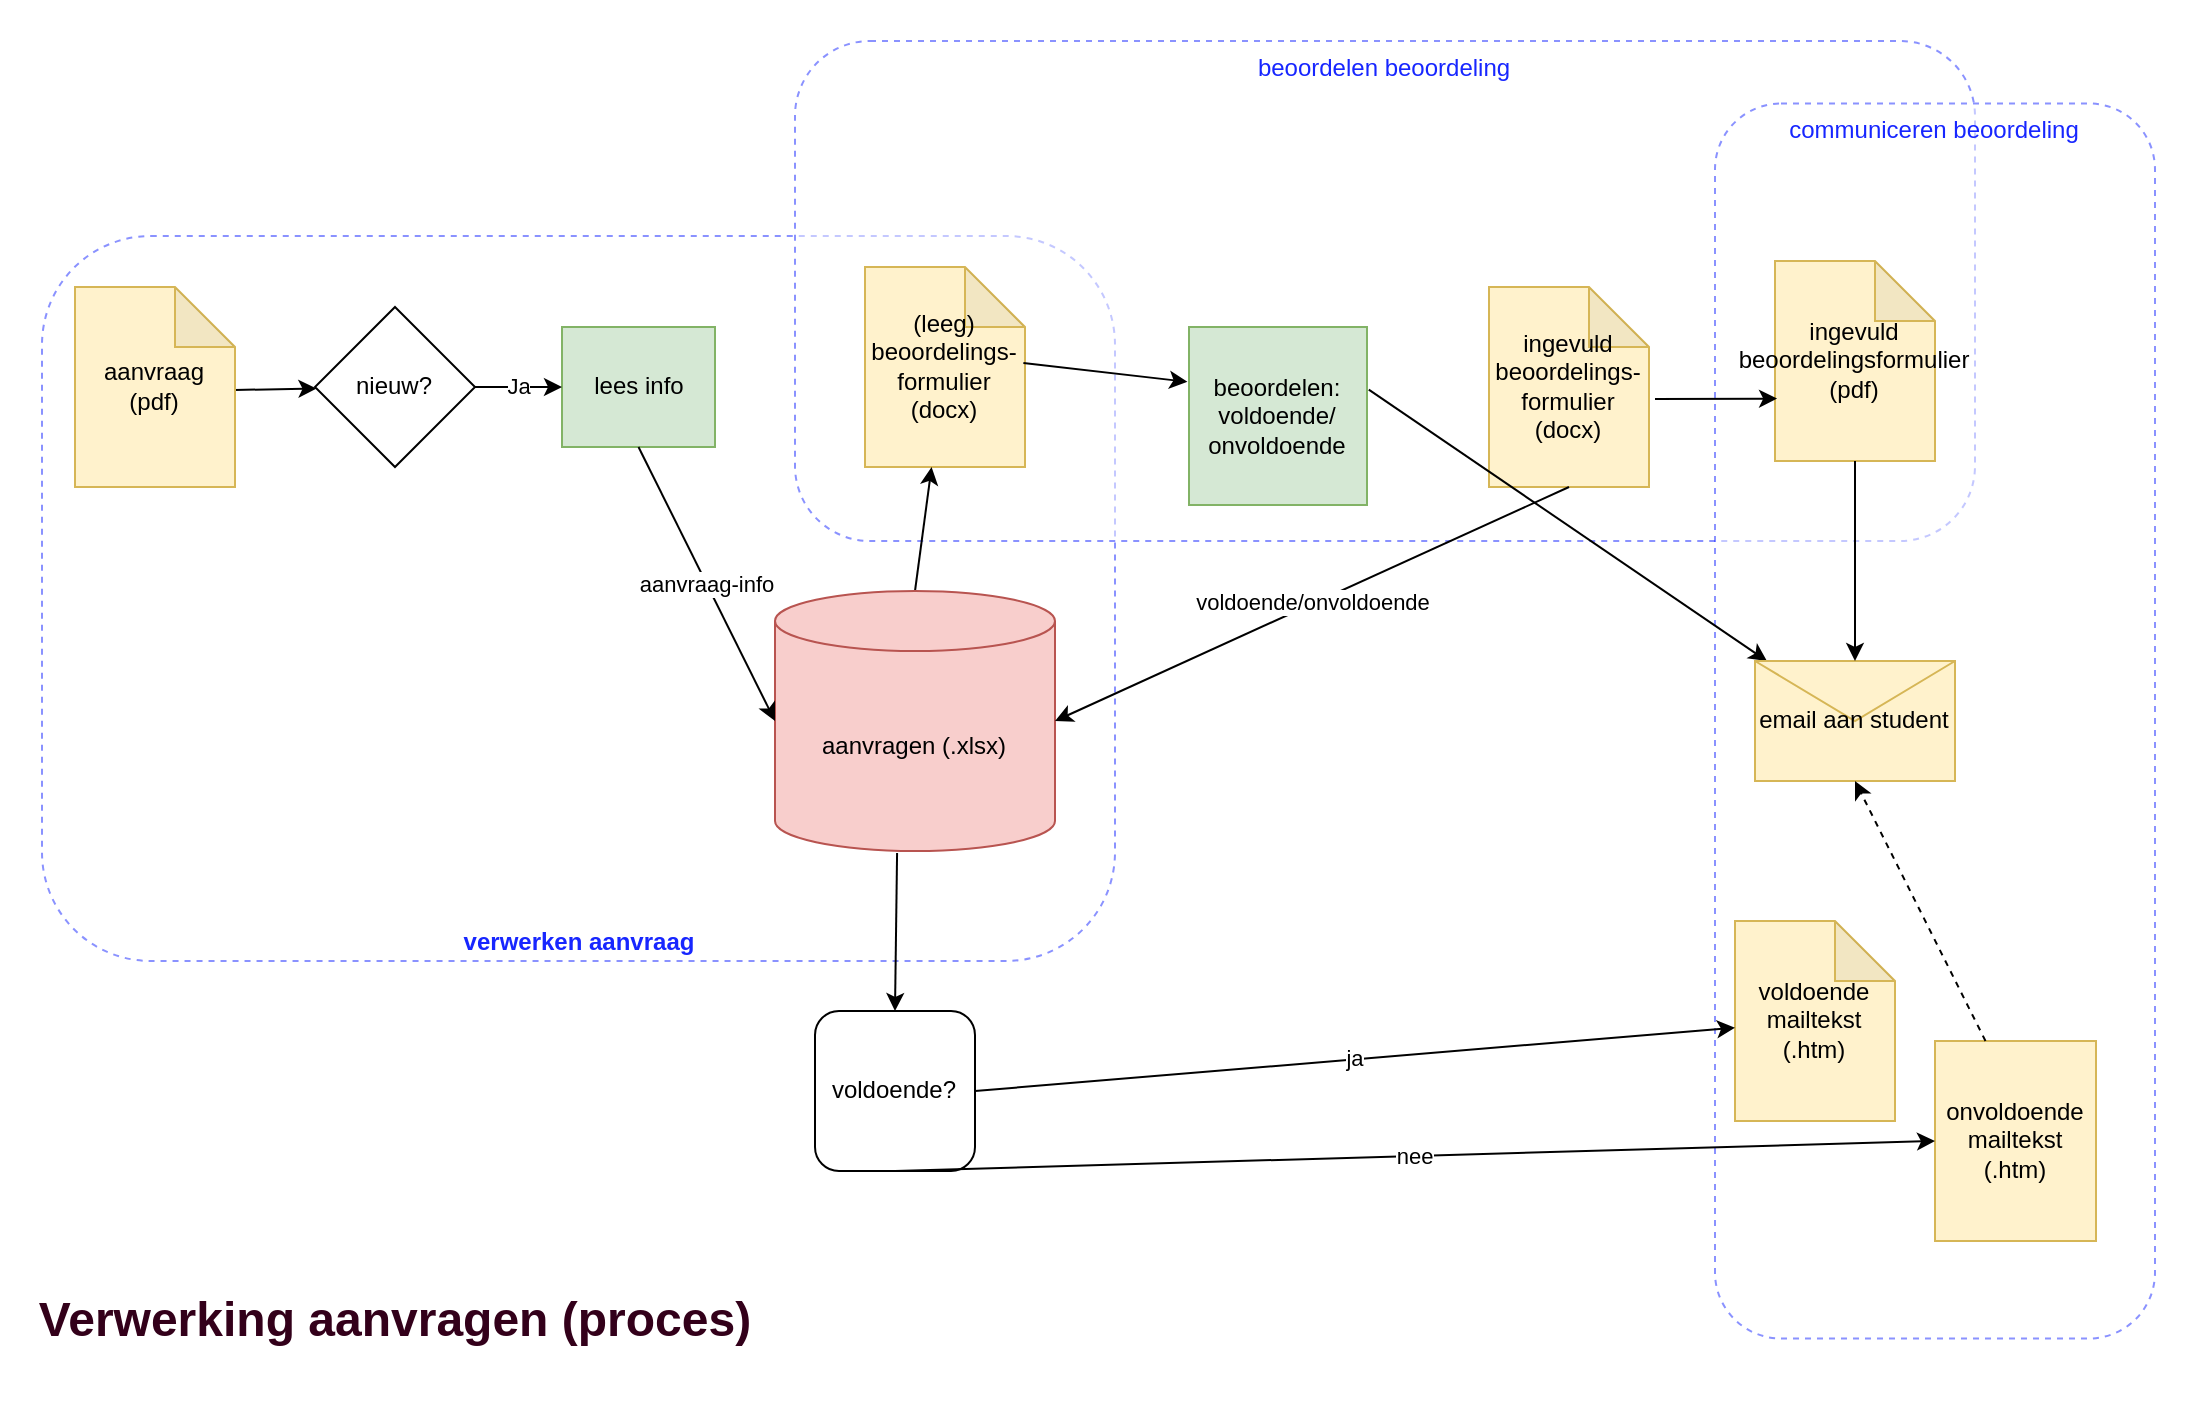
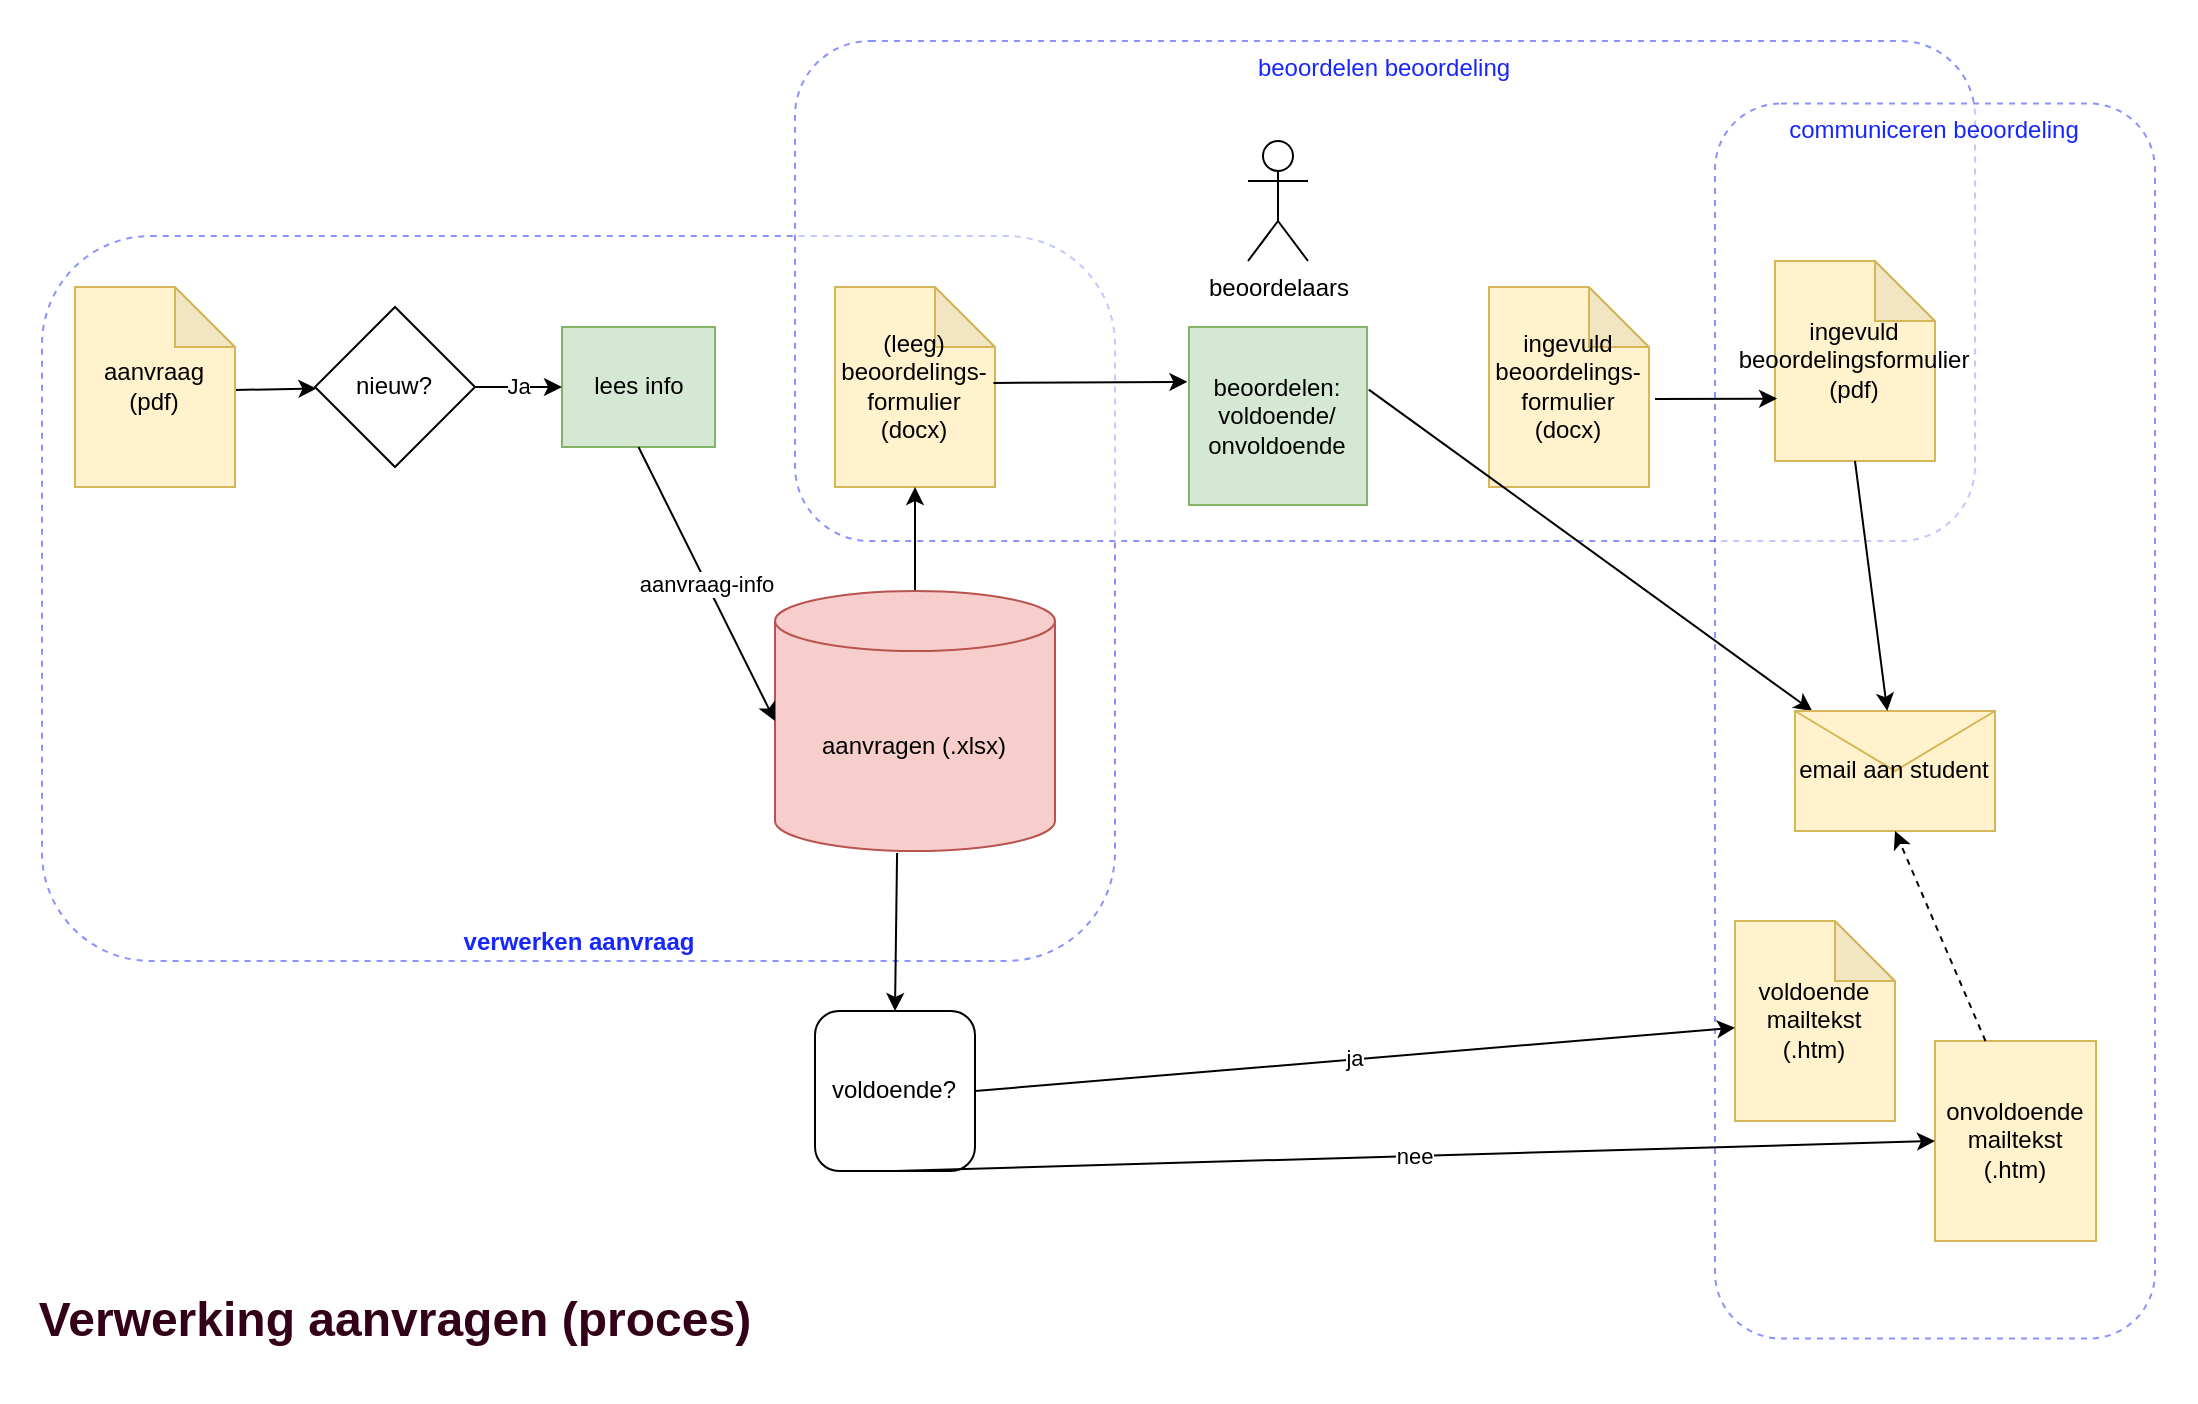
  <mxCell id="0" />
  <mxCell id="1" parent="0" />
  <mxCell id="2" value="&lt;b&gt;&lt;font&gt;verwerken aanvraag&lt;/font&gt;&lt;/b&gt;" style="rounded=1;whiteSpace=wrap;html=1;dashed=1;align=center;verticalAlign=bottom;strokeColor=#1726FF;fontColor=#1726FF;opacity=50;imageHeight=24;" parent="1" vertex="1"><mxGeometry x="20.5" y="117.5" width="536.5" height="362.5" as="geometry" /></mxCell>
  <mxCell id="3" value="beoordelen beoordeling" style="rounded=1;whiteSpace=wrap;html=1;dashed=1;strokeColor=#1726FF;fontColor=#1726FF;verticalAlign=top;opacity=50;imageHeight=24;" parent="1" vertex="1"><mxGeometry x="397" y="20" width="590" height="250" as="geometry" /></mxCell>
  <mxCell id="4" value="communiceren beoordeling" style="rounded=1;whiteSpace=wrap;html=1;dashed=1;strokeColor=#1726FF;fontColor=#1726FF;verticalAlign=top;opacity=50;imageHeight=24;" parent="1" vertex="1"><mxGeometry x="857" y="51.25" width="220" height="617.5" as="geometry" /></mxCell>
  <mxCell id="5" value="lees info" style="rounded=0;whiteSpace=wrap;html=1;fillColor=#d5e8d4;strokeColor=#82b366;" parent="1" vertex="1"><mxGeometry x="280.5" y="163" width="76.5" height="60" as="geometry" /></mxCell>
  <mxCell id="6" value="nieuw?" style="rhombus;whiteSpace=wrap;html=1;" parent="1" vertex="1"><mxGeometry x="157" y="153" width="80" height="80" as="geometry" /></mxCell>
  <mxCell id="7" value="" style="endArrow=classic;html=1;rounded=0;exitX=0;exitY=0;exitDx=100;exitDy=22.5;exitPerimeter=0;" parent="1" target="6" edge="1"><mxGeometry width="50" height="50" relative="1" as="geometry"><mxPoint x="117" y="194.5" as="sourcePoint" /><mxPoint x="427" y="502" as="targetPoint" /></mxGeometry></mxCell>
  <mxCell id="8" value="Ja" style="endArrow=classic;html=1;rounded=0;exitX=1;exitY=0.5;exitDx=0;exitDy=0;entryX=0;entryY=0.5;entryDx=0;entryDy=0;" parent="1" source="6" target="5" edge="1"><mxGeometry width="50" height="50" relative="1" as="geometry"><mxPoint x="377" y="552" as="sourcePoint" /><mxPoint x="427" y="502" as="targetPoint" /></mxGeometry></mxCell>
  <mxCell id="9" value="aanvraag (pdf)" style="shape=note;whiteSpace=wrap;html=1;backgroundOutline=1;darkOpacity=0.05;fillColor=#fff2cc;strokeColor=#d6b656;" parent="1" vertex="1"><mxGeometry x="37" y="143" width="80" height="100" as="geometry" /></mxCell>
- <mxCell id="10" value="(leeg) beoordelings-formulier (docx)" style="shape=note;whiteSpace=wrap;html=1;backgroundOutline=1;darkOpacity=0.05;fillColor=#fff2cc;strokeColor=#d6b656;" parent="1" vertex="1"><mxGeometry x="432" y="133" width="80" height="100" as="geometry" /></mxCell>
+ <mxCell id="10" value="(leeg) beoordelings-formulier (docx)" style="shape=note;whiteSpace=wrap;html=1;backgroundOutline=1;darkOpacity=0.05;fillColor=#fff2cc;strokeColor=#d6b656;" parent="1" vertex="1"><mxGeometry x="417" y="143" width="80" height="100" as="geometry" /></mxCell>
  <mxCell id="11" value="" style="endArrow=classic;html=1;rounded=0;exitX=0.5;exitY=0;exitDx=0;exitDy=0;exitPerimeter=0;" parent="1" source="17" target="10" edge="1"><mxGeometry width="50" height="50" relative="1" as="geometry"><mxPoint x="357" y="192" as="sourcePoint" /><mxPoint x="397" y="192" as="targetPoint" /></mxGeometry></mxCell>
+ <mxCell id="12" value="beoordelaars" style="shape=umlActor;verticalLabelPosition=bottom;verticalAlign=top;html=1;outlineConnect=0;" parent="1" vertex="1"><mxGeometry x="623.5" y="70" width="30" height="60" as="geometry" /></mxCell>
  <mxCell id="13" value="" style="endArrow=classic;html=1;rounded=0;exitX=0.99;exitY=0.48;exitDx=0;exitDy=0;exitPerimeter=0;entryX=-0.009;entryY=0.308;entryDx=0;entryDy=0;entryPerimeter=0;" parent="1" source="10" target="14" edge="1"><mxGeometry width="50" height="50" relative="1" as="geometry"><mxPoint x="477" y="410" as="sourcePoint" /><mxPoint x="527" y="190" as="targetPoint" /></mxGeometry></mxCell>
  <mxCell id="14" value="beoordelen: voldoende/ onvoldoende" style="whiteSpace=wrap;html=1;aspect=fixed;fillColor=#d5e8d4;strokeColor=#82b366;" parent="1" vertex="1"><mxGeometry x="594" y="163" width="89" height="89" as="geometry" /></mxCell>
  <mxCell id="15" value="ingevuld beoordelings-formulier (docx)" style="shape=note;whiteSpace=wrap;html=1;backgroundOutline=1;darkOpacity=0.05;fillColor=#fff2cc;strokeColor=#d6b656;" parent="1" vertex="1"><mxGeometry x="744" y="143" width="80" height="100" as="geometry" /></mxCell>
  <mxCell id="16" value="" style="endArrow=classic;html=1;rounded=0;exitX=1.01;exitY=0.352;exitDx=0;exitDy=0;exitPerimeter=0;" parent="1" source="14" target="28" edge="1"><mxGeometry width="50" height="50" relative="1" as="geometry"><mxPoint x="627" y="220" as="sourcePoint" /><mxPoint x="677" y="170" as="targetPoint" /></mxGeometry></mxCell>
  <mxCell id="17" value="aanvragen (.xlsx)" style="shape=cylinder3;whiteSpace=wrap;html=1;boundedLbl=1;backgroundOutline=1;size=15;fillColor=#f8cecc;strokeColor=#b85450;" parent="1" vertex="1"><mxGeometry x="387" y="295" width="140" height="130" as="geometry" /></mxCell>
  <mxCell id="18" value="aanvraag-info" style="endArrow=classic;html=1;rounded=0;exitX=0.5;exitY=1;exitDx=0;exitDy=0;entryX=0;entryY=0.5;entryDx=0;entryDy=0;entryPerimeter=0;labelPosition=center;verticalLabelPosition=middle;align=center;verticalAlign=middle;" parent="1" source="5" target="17" edge="1"><mxGeometry width="50" height="50" relative="1" as="geometry"><mxPoint x="377" y="420" as="sourcePoint" /><mxPoint x="427" y="370" as="targetPoint" /></mxGeometry></mxCell>
- <mxCell id="19" value="voldoende/onvoldoende" style="endArrow=classic;html=1;rounded=0;entryX=1;entryY=0.5;entryDx=0;entryDy=0;entryPerimeter=0;exitX=0.5;exitY=1;exitDx=0;exitDy=0;exitPerimeter=0;" parent="1" source="15" target="17" edge="1"><mxGeometry width="50" height="50" relative="1" as="geometry"><mxPoint x="527" y="340" as="sourcePoint" /><mxPoint x="427" y="370" as="targetPoint" /></mxGeometry></mxCell>
  <mxCell id="20" value="voldoende?" style="whiteSpace=wrap;html=1;rounded=1;" parent="1" vertex="1"><mxGeometry x="407" y="505" width="80" height="80" as="geometry" /></mxCell>
  <mxCell id="21" value="" style="endArrow=classic;html=1;rounded=0;exitX=0.436;exitY=1.008;exitDx=0;exitDy=0;exitPerimeter=0;entryX=0.5;entryY=0;entryDx=0;entryDy=0;" parent="1" source="17" target="20" edge="1"><mxGeometry width="50" height="50" relative="1" as="geometry"><mxPoint x="187" y="540" as="sourcePoint" /><mxPoint x="237" y="490" as="targetPoint" /></mxGeometry></mxCell>
  <mxCell id="22" value="voldoende mailtekst (.htm)" style="shape=note;whiteSpace=wrap;html=1;backgroundOutline=1;darkOpacity=0.05;fillColor=#fff2cc;strokeColor=#d6b656;" parent="1" vertex="1"><mxGeometry x="867" y="460" width="80" height="100" as="geometry" /></mxCell>
  <mxCell id="23" value="onvoldoende mailtekst (.htm)" style="shape=note;whiteSpace=wrap;html=1;backgroundOutline=1;darkOpacity=0.05;fillColor=#fff2cc;strokeColor=#d6b656;size=0;" parent="1" vertex="1"><mxGeometry x="967" y="520" width="80.5" height="100" as="geometry" /></mxCell>
  <mxCell id="24" value="ingevuld beoordelingsformulier (pdf)" style="shape=note;whiteSpace=wrap;html=1;backgroundOutline=1;darkOpacity=0.05;fillColor=#fff2cc;strokeColor=#d6b656;" parent="1" vertex="1"><mxGeometry x="887" y="130" width="80" height="100" as="geometry" /></mxCell>
  <mxCell id="25" value="" style="endArrow=classic;html=1;rounded=0;entryX=0.013;entryY=0.688;entryDx=0;entryDy=0;entryPerimeter=0;" parent="1" target="24" edge="1"><mxGeometry width="50" height="50" relative="1" as="geometry"><mxPoint x="827" y="199" as="sourcePoint" /><mxPoint x="427" y="450" as="targetPoint" /></mxGeometry></mxCell>
  <mxCell id="26" value="ja" style="endArrow=classic;html=1;rounded=0;exitX=1;exitY=0.5;exitDx=0;exitDy=0;" parent="1" source="20" target="22" edge="1"><mxGeometry width="50" height="50" relative="1" as="geometry"><mxPoint x="377" y="500" as="sourcePoint" /><mxPoint x="517" y="545" as="targetPoint" /></mxGeometry></mxCell>
  <mxCell id="27" value="nee" style="endArrow=classic;html=1;rounded=0;exitX=0.5;exitY=1;exitDx=0;exitDy=0;entryX=0;entryY=0.5;entryDx=0;entryDy=0;entryPerimeter=0;" parent="1" source="20" target="23" edge="1"><mxGeometry width="50" height="50" relative="1" as="geometry"><mxPoint x="377" y="500" as="sourcePoint" /><mxPoint x="427" y="450" as="targetPoint" /></mxGeometry></mxCell>
- <mxCell id="28" value="email aan student" style="shape=message;html=1;whiteSpace=wrap;html=1;outlineConnect=0;fillColor=#fff2cc;strokeColor=#d6b656;" parent="1" vertex="1"><mxGeometry x="877" y="330" width="100" height="60" as="geometry" /></mxCell>
+ <mxCell id="28" value="email aan student" style="shape=message;html=1;whiteSpace=wrap;html=1;outlineConnect=0;fillColor=#fff2cc;strokeColor=#d6b656;" parent="1" vertex="1"><mxGeometry x="897" y="355" width="100" height="60" as="geometry" /></mxCell>
  <mxCell id="29" value="" style="endArrow=classic;html=1;rounded=0;exitX=0.5;exitY=1;exitDx=0;exitDy=0;exitPerimeter=0;" parent="1" source="24" target="28" edge="1"><mxGeometry width="50" height="50" relative="1" as="geometry"><mxPoint x="377" y="500" as="sourcePoint" /><mxPoint x="427" y="450" as="targetPoint" /></mxGeometry></mxCell>
  <mxCell id="30" value="" style="endArrow=classic;html=1;rounded=0;dashed=1;exitX=0;exitY=0;exitDx=25.25;exitDy=0;exitPerimeter=0;entryX=0.5;entryY=1;entryDx=0;entryDy=0;" parent="1" source="23" target="28" edge="1"><mxGeometry width="50" height="50" relative="1" as="geometry"><mxPoint x="677" y="790" as="sourcePoint" /><mxPoint x="727" y="740" as="targetPoint" /></mxGeometry></mxCell>
  <mxCell id="31" value="Verwerking aanvragen (proces)" style="text;strokeColor=none;fillColor=none;html=1;fontSize=24;fontStyle=1;verticalAlign=middle;align=center;dashed=1;fontColor=#33001A;opacity=50;" parent="1" vertex="1"><mxGeometry x="147" y="640" width="100" height="40" as="geometry" /></mxCell>
